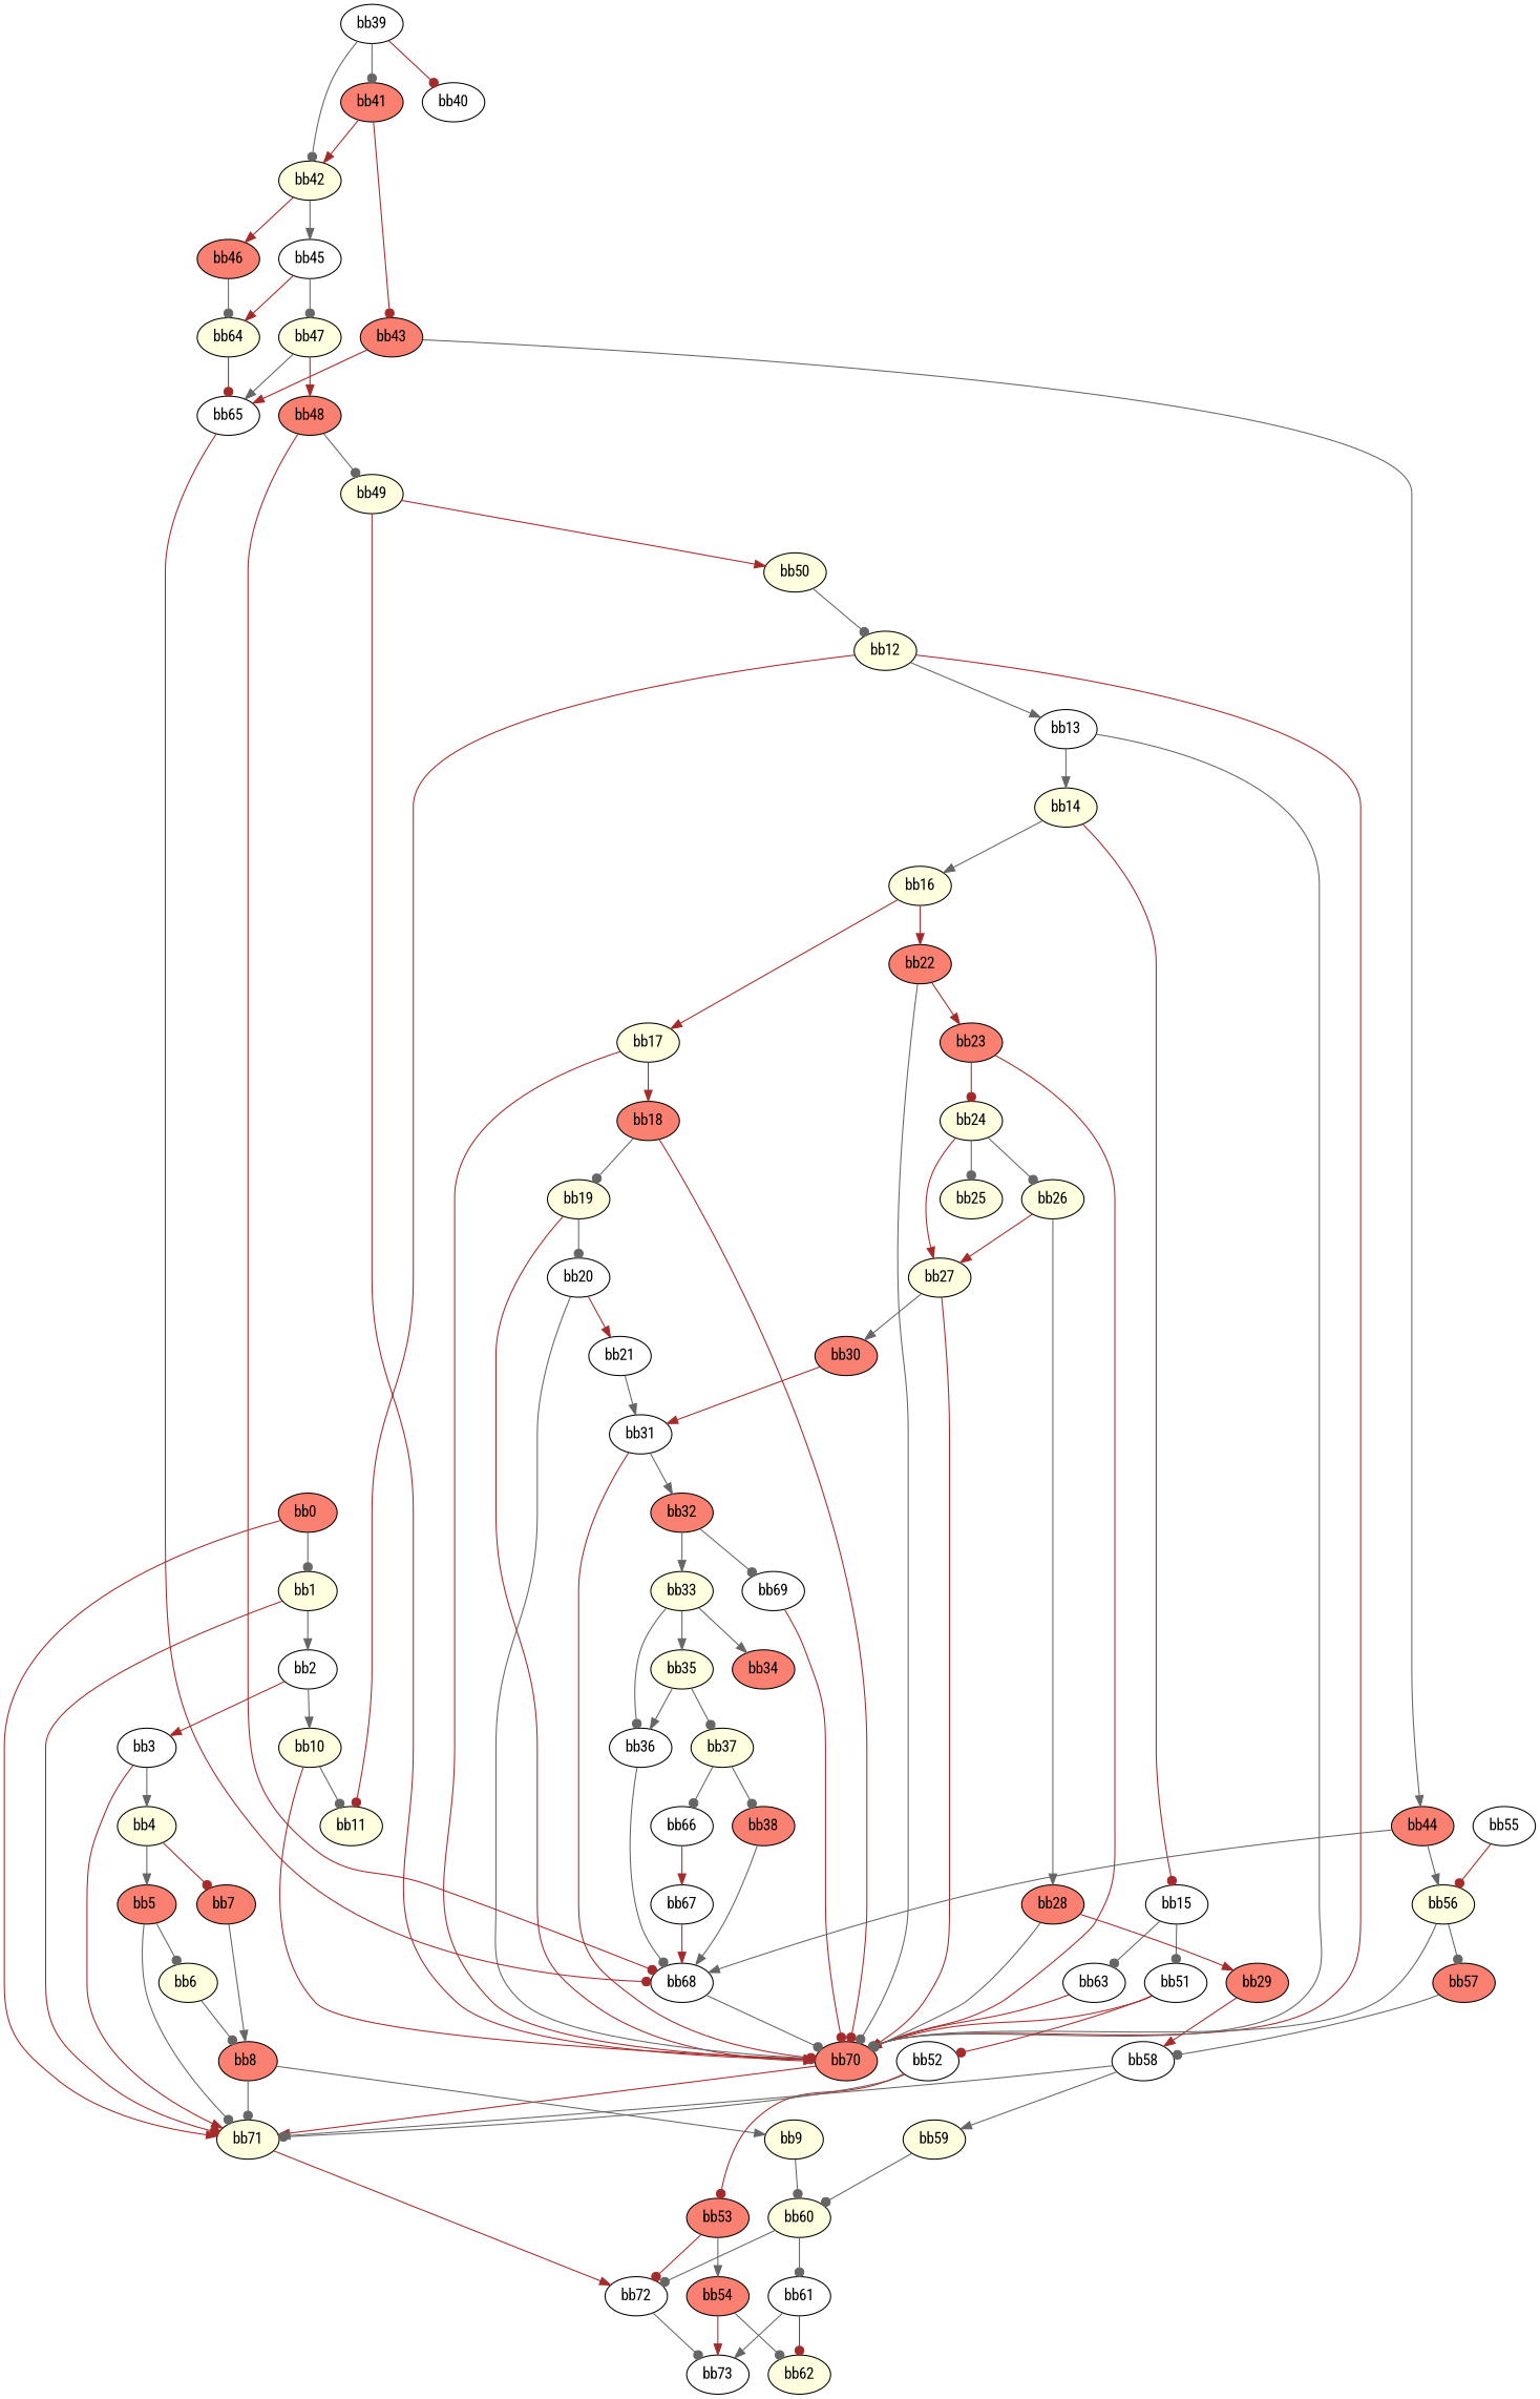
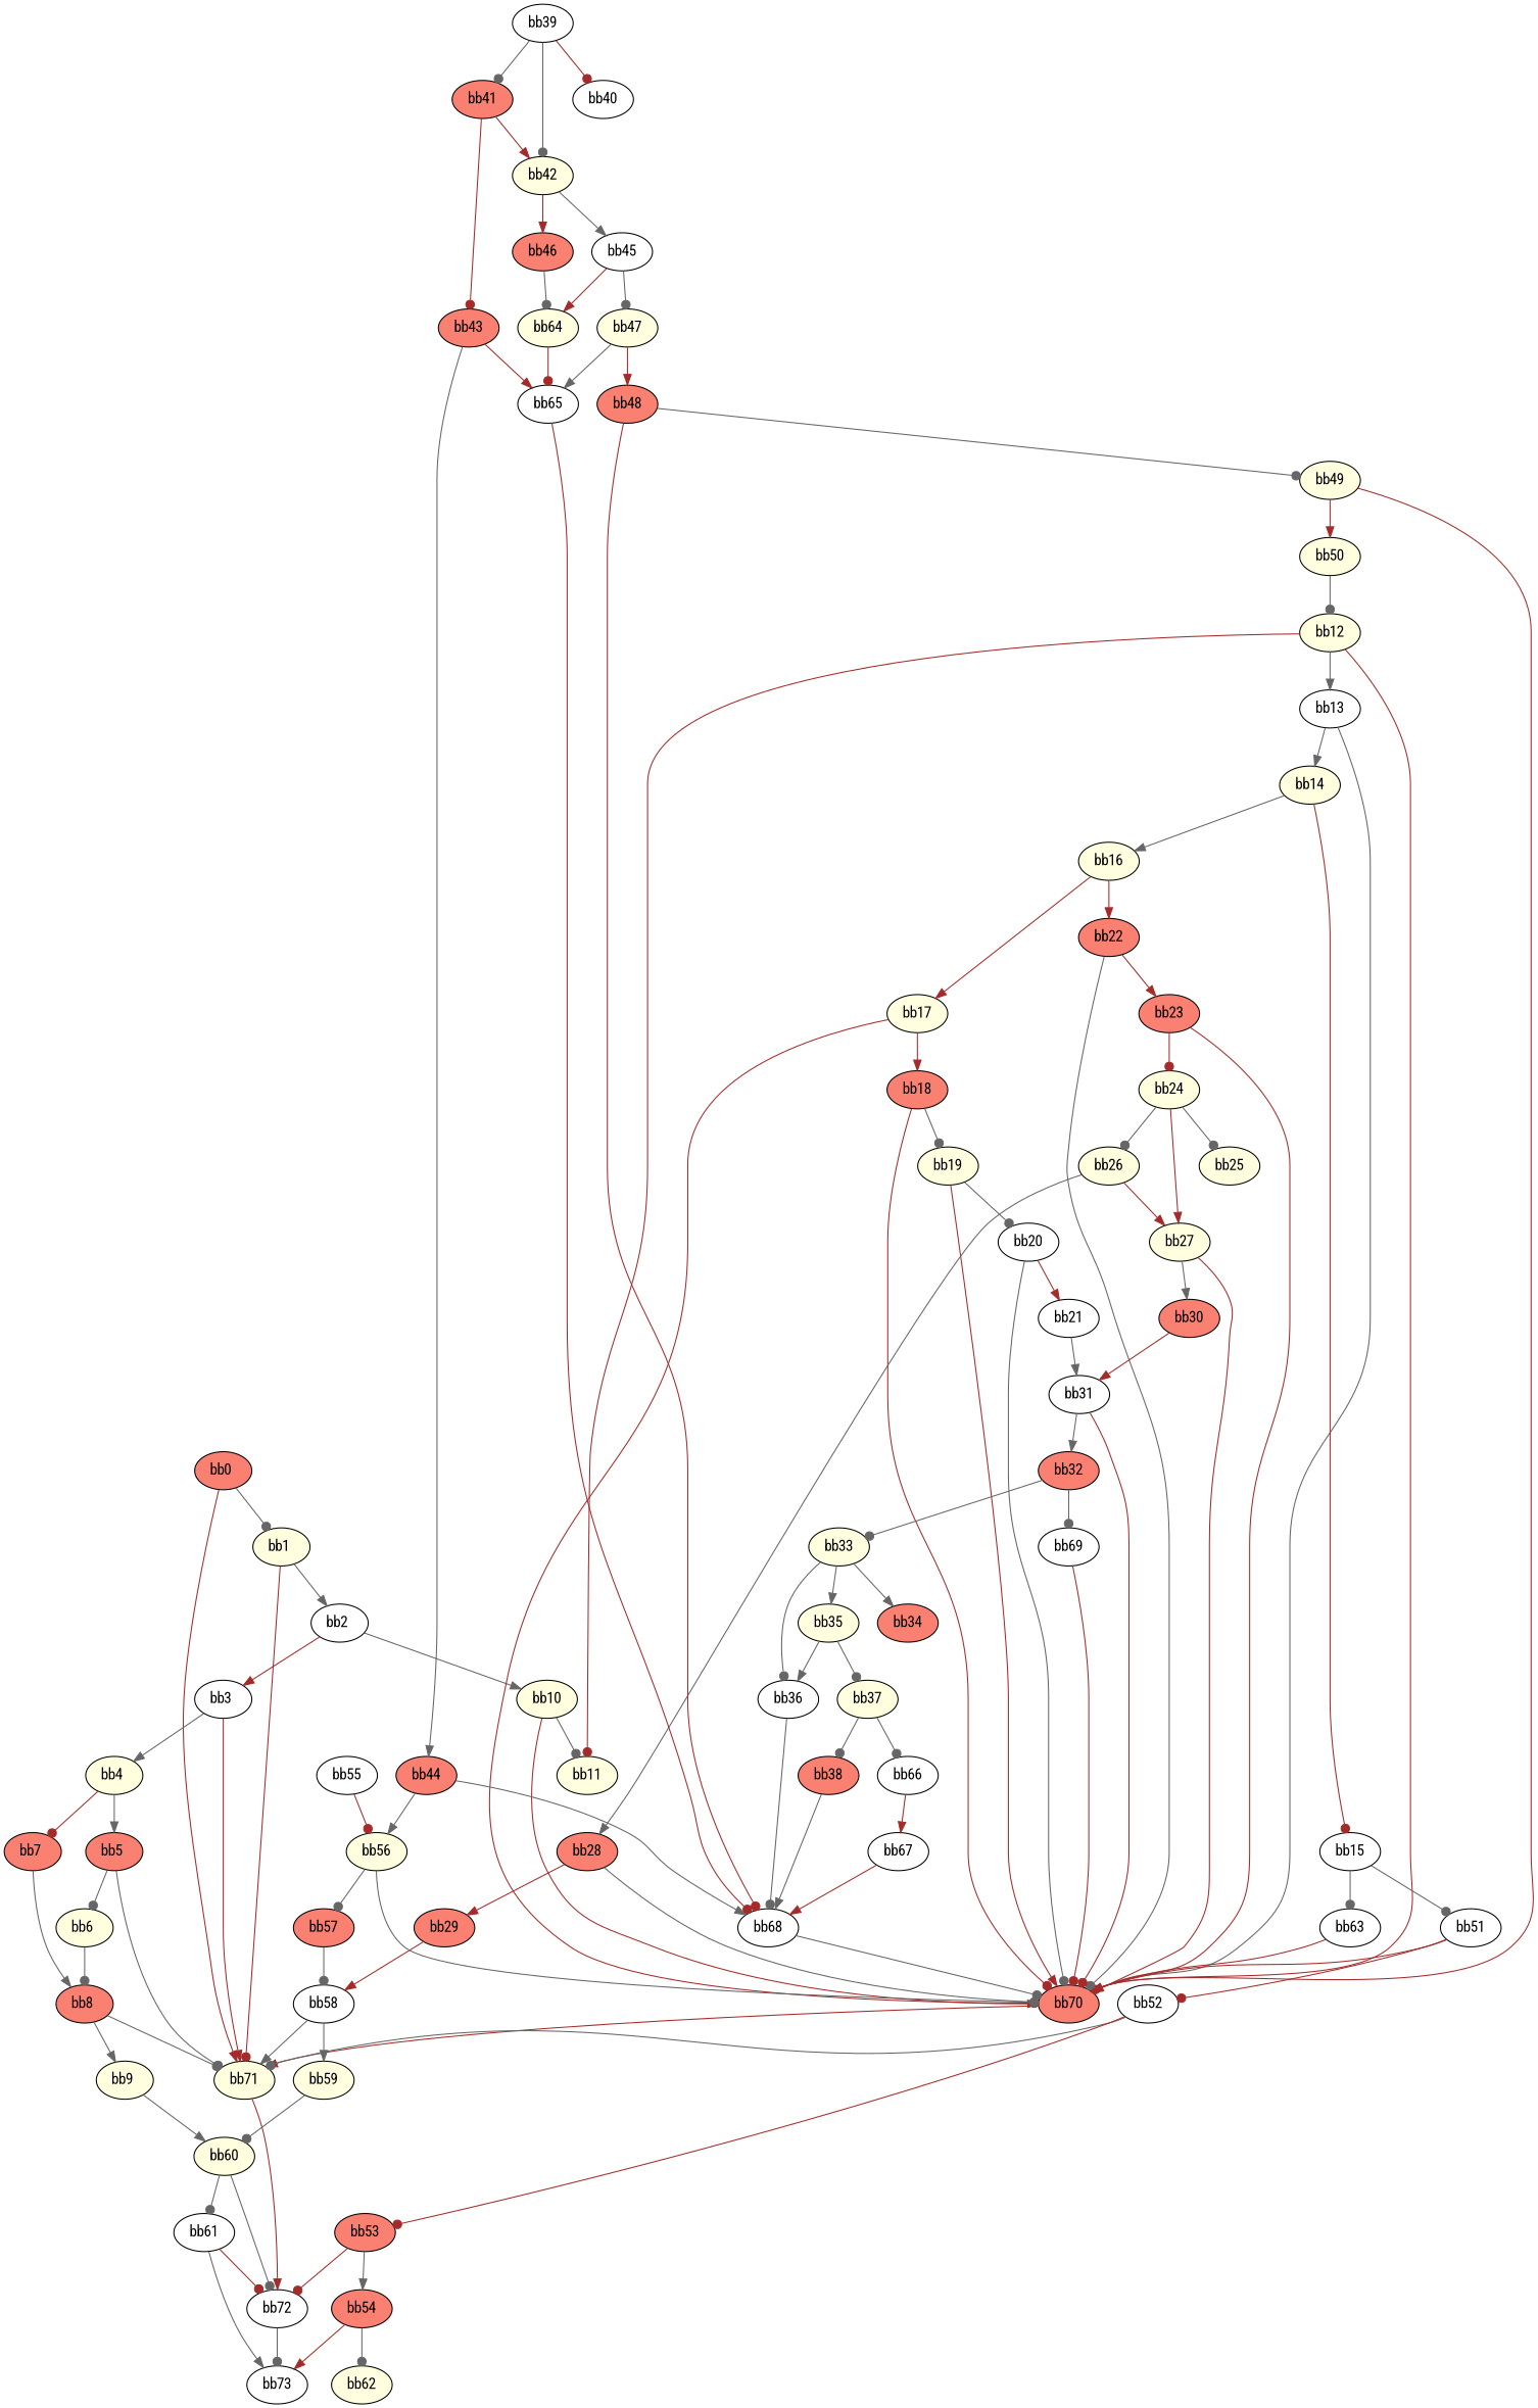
  digraph {
    fontname="Roboto Condensed"
    node [fillcolor=lightyellow fontname="Roboto Condensed" style=filled]
    edge [arrowhead=normal color=gray40 fontname="Roboto Condensed"]
    n1 [fillcolor=salmon label="bb0\l"]
    n2 [label="bb1\l"]
    n3 [label="bb71\l"]
    n4 [fillcolor=white label="bb2\l"]
    n5 [fillcolor=white label="bb72\l"]
    n6 [fillcolor=white label="bb3\l"]
    n7 [label="bb10\l"]
    n8 [label="bb4\l"]
    n9 [label="bb11\l"]
    n10 [fillcolor=salmon label="bb70\l"]
    n11 [fillcolor=salmon label="bb5\l"]
    n12 [fillcolor=salmon label="bb7\l"]
    n13 [label="bb6\l"]
    n14 [fillcolor=salmon label="bb8\l"]
    n15 [label="bb9\l"]
    n16 [label="bb60\l"]
    n17 [fillcolor=white label="bb61\l"]
    n18 [label="bb12\l"]
    n19 [fillcolor=white label="bb13\l"]
    n20 [label="bb14\l"]
    n21 [fillcolor=white label="bb15\l"]
    n22 [label="bb16\l"]
    n23 [fillcolor=white label="bb51\l"]
    n24 [fillcolor=white label="bb63\l"]
    n25 [label="bb17\l"]
    n26 [fillcolor=salmon label="bb22\l"]
    n27 [fillcolor=white label="bb52\l"]
    n28 [fillcolor=salmon label="bb18\l"]
    n29 [fillcolor=salmon label="bb23\l"]
    n30 [label="bb19\l"]
    n31 [fillcolor=white label="bb20\l"]
    n32 [fillcolor=white label="bb21\l"]
    n33 [fillcolor=white label="bb31\l"]
    n34 [fillcolor=salmon label="bb32\l"]
    n35 [label="bb24\l"]
    n36 [label="bb25\l"]
    n37 [label="bb26\l"]
    n38 [label="bb27\l"]
    n39 [fillcolor=salmon label="bb28\l"]
    n40 [fillcolor=salmon label="bb30\l"]
    n41 [fillcolor=salmon label="bb29\l"]
    n42 [fillcolor=white label="bb58\l"]
    n43 [label="bb59\l"]
    n44 [label="bb33\l"]
    n45 [fillcolor=white label="bb69\l"]
    n46 [fillcolor=salmon label="bb34\l"]
    n47 [label="bb35\l"]
    n48 [fillcolor=white label="bb36\l"]
    n49 [label="bb37\l"]
    n50 [fillcolor=white label="bb68\l"]
    n51 [fillcolor=salmon label="bb38\l"]
    n52 [fillcolor=white label="bb66\l"]
    n53 [fillcolor=white label="bb39\l"]
    n54 [fillcolor=white label="bb40\l"]
    n55 [fillcolor=salmon label="bb41\l"]
    n56 [label="bb42\l"]
    n57 [fillcolor=white label="bb67\l"]
    n58 [fillcolor=white label="bb55\l"]
    n59 [label="bb56\l"]
    n60 [fillcolor=salmon label="bb43\l"]
    n61 [fillcolor=white label="bb45\l"]
    n62 [fillcolor=salmon label="bb46\l"]
    n63 [fillcolor=salmon label="bb44\l"]
    n64 [fillcolor=white label="bb65\l"]
    n65 [label="bb47\l"]
    n66 [label="bb64\l"]
    n67 [fillcolor=salmon label="bb57\l"]
    n68 [fillcolor=salmon label="bb48\l"]
    n69 [label="bb49\l"]
    n70 [label="bb50\l"]
    n71 [fillcolor=salmon label="bb53\l"]
    n72 [fillcolor=salmon label="bb54\l"]
    n73 [label="bb62\l"]
    n74 [fillcolor=white label="bb73\l"]
    n1 -> n2 [arrowhead=dot]
    n1 -> n3 [color=brown]
    n2 -> n3 [arrowhead=dot color=brown]
    n2 -> n4
    n3 -> n5 [color=brown]
    n4 -> n6 [color=brown]
    n4 -> n7
    n5 -> n74 [arrowhead=dot]
    n6 -> n3 [color=brown]
    n6 -> n8
    n7 -> n9 [arrowhead=dot]
    n7 -> n10 [color=brown]
    n8 -> n11
    n8 -> n12 [arrowhead=dot color=brown]
    n10 -> n3 [color=brown]
    n11 -> n3 [arrowhead=dot]
    n11 -> n13 [arrowhead=dot]
    n12 -> n14
    n13 -> n14 [arrowhead=dot]
    n14 -> n3 [arrowhead=dot]
    n14 -> n15
-   n15 -> n16 [arrowhead=dot]
+   n15 -> n16
    n16 -> n5 [arrowhead=dot]
    n16 -> n17 [arrowhead=dot]
-   n17 -> n73 [arrowhead=dot color=brown]
+   n17 -> n5 [arrowhead=dot color=brown]
    n17 -> n74
    n18 -> n9 [arrowhead=dot color=brown]
    n18 -> n10 [arrowhead=dot color=brown]
    n18 -> n19
    n19 -> n10
    n19 -> n20
    n20 -> n21 [arrowhead=dot color=brown]
    n20 -> n22
    n21 -> n23 [arrowhead=dot]
    n21 -> n24 [arrowhead=dot]
    n22 -> n25 [color=brown]
    n22 -> n26 [color=brown]
    n23 -> n10 [color=brown]
    n23 -> n27 [arrowhead=dot color=brown]
    n24 -> n10 [color=brown]
    n25 -> n10 [arrowhead=dot color=brown]
    n25 -> n28 [color=brown]
    n26 -> n10 [arrowhead=dot]
    n26 -> n29 [color=brown]
    n27 -> n3 [arrowhead=dot]
    n27 -> n71 [arrowhead=dot color=brown]
    n28 -> n10 [arrowhead=dot color=brown]
    n28 -> n30 [arrowhead=dot]
    n29 -> n10 [color=brown]
    n29 -> n35 [arrowhead=dot color=brown]
    n30 -> n10 [color=brown]
    n30 -> n31 [arrowhead=dot]
    n31 -> n10 [arrowhead=dot]
    n31 -> n32 [color=brown]
    n32 -> n33
    n33 -> n10 [arrowhead=dot color=brown]
    n33 -> n34
-   n34 -> n44
+   n34 -> n44 [arrowhead=dot]
    n34 -> n45 [arrowhead=dot]
    n35 -> n36 [arrowhead=dot]
    n35 -> n37 [arrowhead=dot]
    n35 -> n38 [color=brown]
    n37 -> n38 [color=brown]
    n37 -> n39
    n38 -> n10 [color=brown]
    n38 -> n40
    n39 -> n10 [arrowhead=dot]
    n39 -> n41 [color=brown]
    n40 -> n33 [color=brown]
    n41 -> n42 [color=brown]
    n42 -> n3
    n42 -> n43
    n43 -> n16 [arrowhead=dot]
    n44 -> n46
    n44 -> n47
    n44 -> n48 [arrowhead=dot]
    n45 -> n10 [arrowhead=dot color=brown]
    n47 -> n48
    n47 -> n49 [arrowhead=dot]
    n48 -> n50 [arrowhead=dot]
    n49 -> n51 [arrowhead=dot]
    n49 -> n52 [arrowhead=dot]
    n50 -> n10 [arrowhead=dot]
    n51 -> n50
    n52 -> n57 [color=brown]
    n53 -> n54 [arrowhead=dot color=brown]
    n53 -> n55 [arrowhead=dot]
    n53 -> n56 [arrowhead=dot]
    n55 -> n56 [color=brown]
    n55 -> n60 [arrowhead=dot color=brown]
    n56 -> n61
    n56 -> n62 [color=brown]
    n57 -> n50 [color=brown]
    n58 -> n59 [arrowhead=dot color=brown]
    n59 -> n10 [arrowhead=dot]
    n59 -> n67 [arrowhead=dot]
    n60 -> n63
    n60 -> n64 [color=brown]
    n61 -> n65 [arrowhead=dot]
    n61 -> n66 [color=brown]
    n62 -> n66 [arrowhead=dot]
    n63 -> n50
    n63 -> n59
    n64 -> n50 [arrowhead=dot color=brown]
    n65 -> n64
    n65 -> n68 [color=brown]
    n66 -> n64 [arrowhead=dot color=brown]
    n67 -> n42 [arrowhead=dot]
    n68 -> n50 [arrowhead=dot color=brown]
    n68 -> n69 [arrowhead=dot]
    n69 -> n10 [color=brown]
    n69 -> n70 [color=brown]
    n70 -> n18 [arrowhead=dot]
    n71 -> n5 [arrowhead=dot color=brown]
    n71 -> n72
    n72 -> n73 [arrowhead=dot]
    n72 -> n74 [color=brown]
  }
